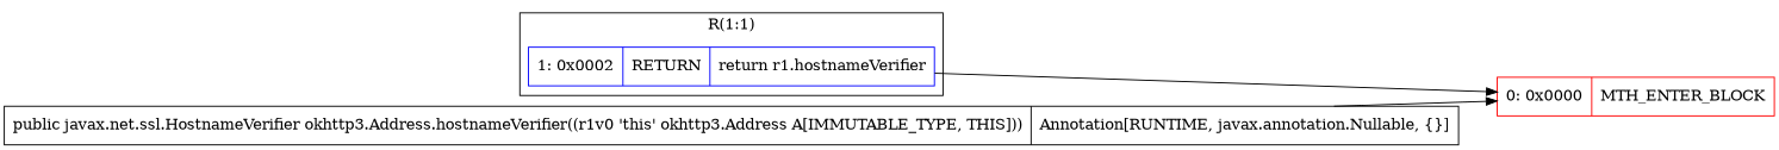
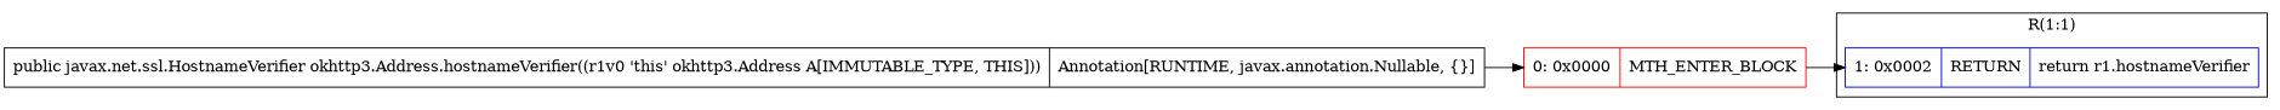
  digraph {
    rankdir=LR
    node [shape=record]
    n1 [color=blue label="{1\:\ 0x0002|RETURN\l|return r1.hostnameVerifier\l}"]
    n2 [color=red label="{0\:\ 0x0000|MTH_ENTER_BLOCK\l}"]
    n3 [label="{public javax.net.ssl.HostnameVerifier okhttp3.Address.hostnameVerifier((r1v0 'this' okhttp3.Address A[IMMUTABLE_TYPE, THIS]))  | Annotation[RUNTIME, javax.annotation.Nullable, \{\}]\l}"]
    subgraph cluster_1 {
      label="R(1:1)"
      n1
    }
-   n1 -> n2
+   n2 -> n1
    n3 -> n2
  }
